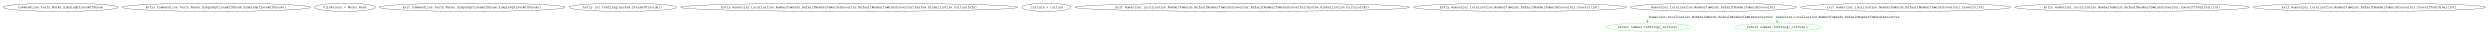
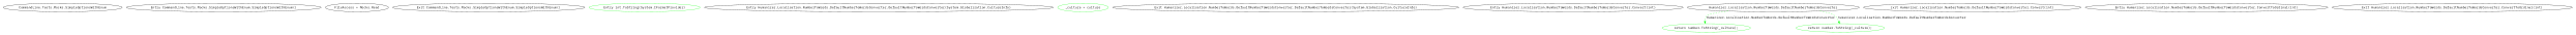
  digraph {
    fontname="IBM Plex Mono"
    node [fontname="IBM Plex Mono" cluster="CommandLine.Tests.Mocks.SimpleOptionsWithEnum.SimpleOptionsWithEnum()" file="TimeSpanHumanizeTests.cs"]
    edge [color=green fontname="IBM Plex Mono" style=dashed]
    n1 [label="CommandLine.Tests.Mocks.SimpleOptionsWithEnum" cluster="" file=""]
    n2 [label="Entry CommandLine.Tests.Mocks.SimpleOptionsWithEnum.SimpleOptionsWithEnum()" span="38-38" file=""]
    n3 [label="FileAccess = Mocks.Read" span="40-40" file=""]
    n4 [label="Exit CommandLine.Tests.Mocks.SimpleOptionsWithEnum.SimpleOptionsWithEnum()" span="38-38" file=""]
-   n5 [cluster="int.ToString(System.IFormatProvider)" label="Entry int.ToString(System.IFormatProvider)" span="0-0"]
+   n5 [cluster="int.ToString(System.IFormatProvider)" label="Entry int.ToString(System.IFormatProvider)" span="0-0" color=green]
    n6 [cluster="Humanizer.Localisation.NumberToWords.DefaultNumberToWordsConverter.DefaultNumberToWordsConverter(System.Globalization.CultureInfo)" label="Entry Humanizer.Localisation.NumberToWords.DefaultNumberToWordsConverter.DefaultNumberToWordsConverter(System.Globalization.CultureInfo)" span="12-12"]
-   n7 [cluster="Humanizer.Localisation.NumberToWords.DefaultNumberToWordsConverter.DefaultNumberToWordsConverter(System.Globalization.CultureInfo)" color=black community=0 label="_culture = culture" prediction=0 span="14-14"]
+   n7 [cluster="Humanizer.Localisation.NumberToWords.DefaultNumberToWordsConverter.DefaultNumberToWordsConverter(System.Globalization.CultureInfo)" color=green community=0 label="_culture = culture" prediction=0 span="14-14"]
    n8 [cluster="Humanizer.Localisation.NumberToWords.DefaultNumberToWordsConverter.DefaultNumberToWordsConverter(System.Globalization.CultureInfo)" label="Exit Humanizer.Localisation.NumberToWords.DefaultNumberToWordsConverter.DefaultNumberToWordsConverter(System.Globalization.CultureInfo)" span="12-12"]
    n9 [cluster="Humanizer.Localisation.NumberToWords.DefaultNumberToWordsConverter.Convert(int)" label="Entry Humanizer.Localisation.NumberToWords.DefaultNumberToWordsConverter.Convert(int)" span="22-22"]
    n10 [cluster="Humanizer.Localisation.NumberToWords.DefaultNumberToWordsConverter.Convert(int)" color=green community=0 label="return number.ToString(_culture);" prediction=1 span="24-24"]
    n11 [cluster="Humanizer.Localisation.NumberToWords.DefaultNumberToWordsConverter.Convert(int)" label="Exit Humanizer.Localisation.NumberToWords.DefaultNumberToWordsConverter.Convert(int)" span="22-22"]
    n12 [cluster="Humanizer.Localisation.NumberToWords.DefaultNumberToWordsConverter.ConvertToOrdinal(int)" label="Entry Humanizer.Localisation.NumberToWords.DefaultNumberToWordsConverter.ConvertToOrdinal(int)" span="32-32"]
    n13 [cluster="Humanizer.Localisation.NumberToWords.DefaultNumberToWordsConverter.ConvertToOrdinal(int)" color=green community=0 label="return number.ToString(_culture);" prediction=1 span="34-34"]
    n14 [cluster="Humanizer.Localisation.NumberToWords.DefaultNumberToWordsConverter.ConvertToOrdinal(int)" label="Exit Humanizer.Localisation.NumberToWords.DefaultNumberToWordsConverter.ConvertToOrdinal(int)" span="32-32"]
    n15 [label="Humanizer.Localisation.NumberToWords.DefaultNumberToWordsConverter" cluster=""]
    n15 -> n10 [label="Humanizer.Localisation.NumberToWords.DefaultNumberToWordsConverter"]
    n15 -> n13 [label="Humanizer.Localisation.NumberToWords.DefaultNumberToWordsConverter"]
  }
